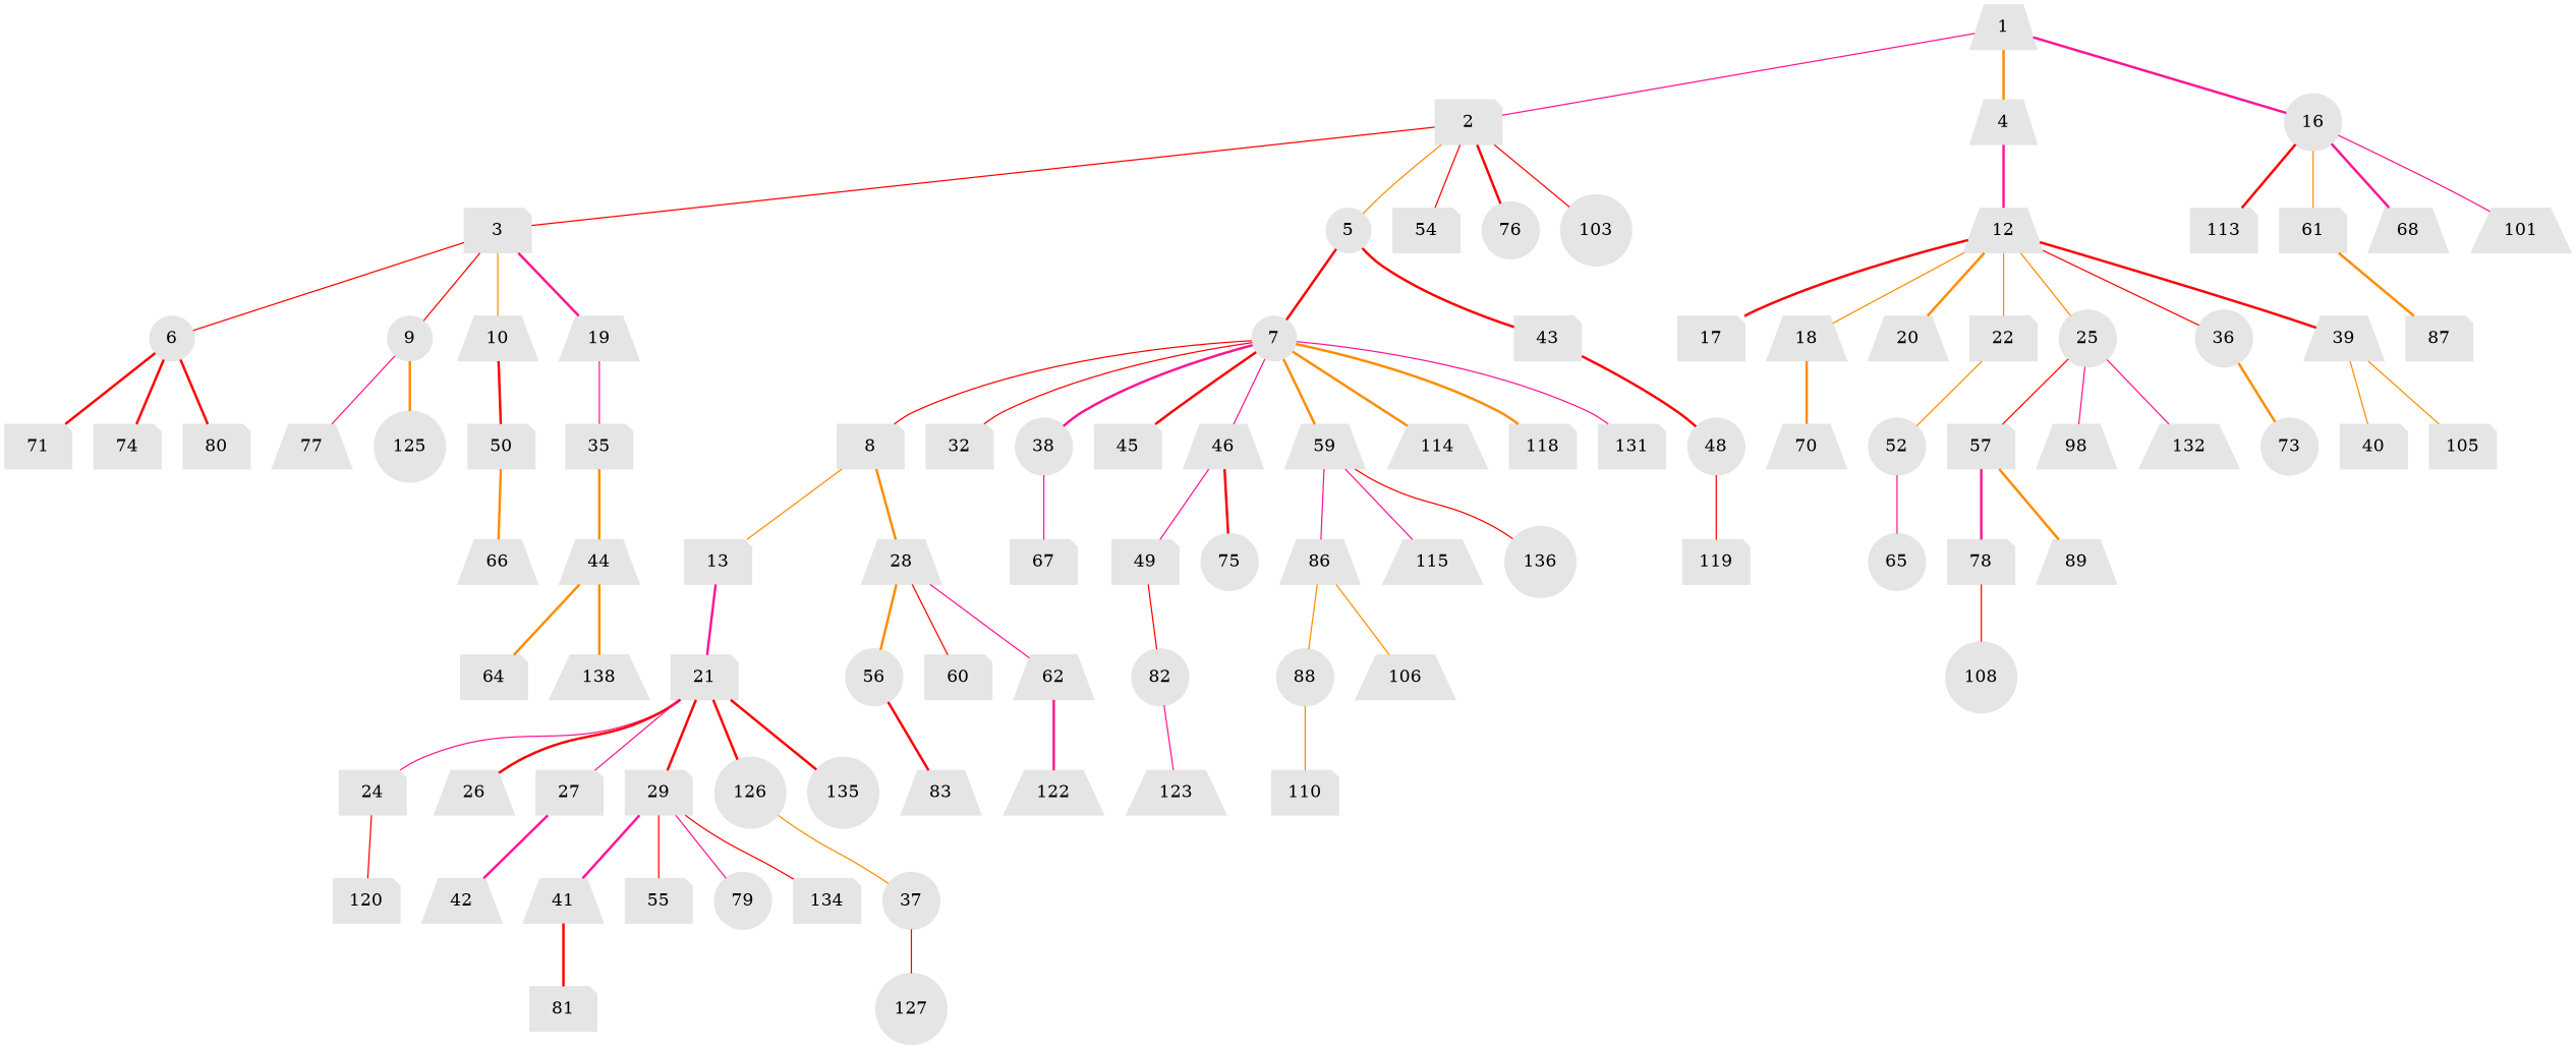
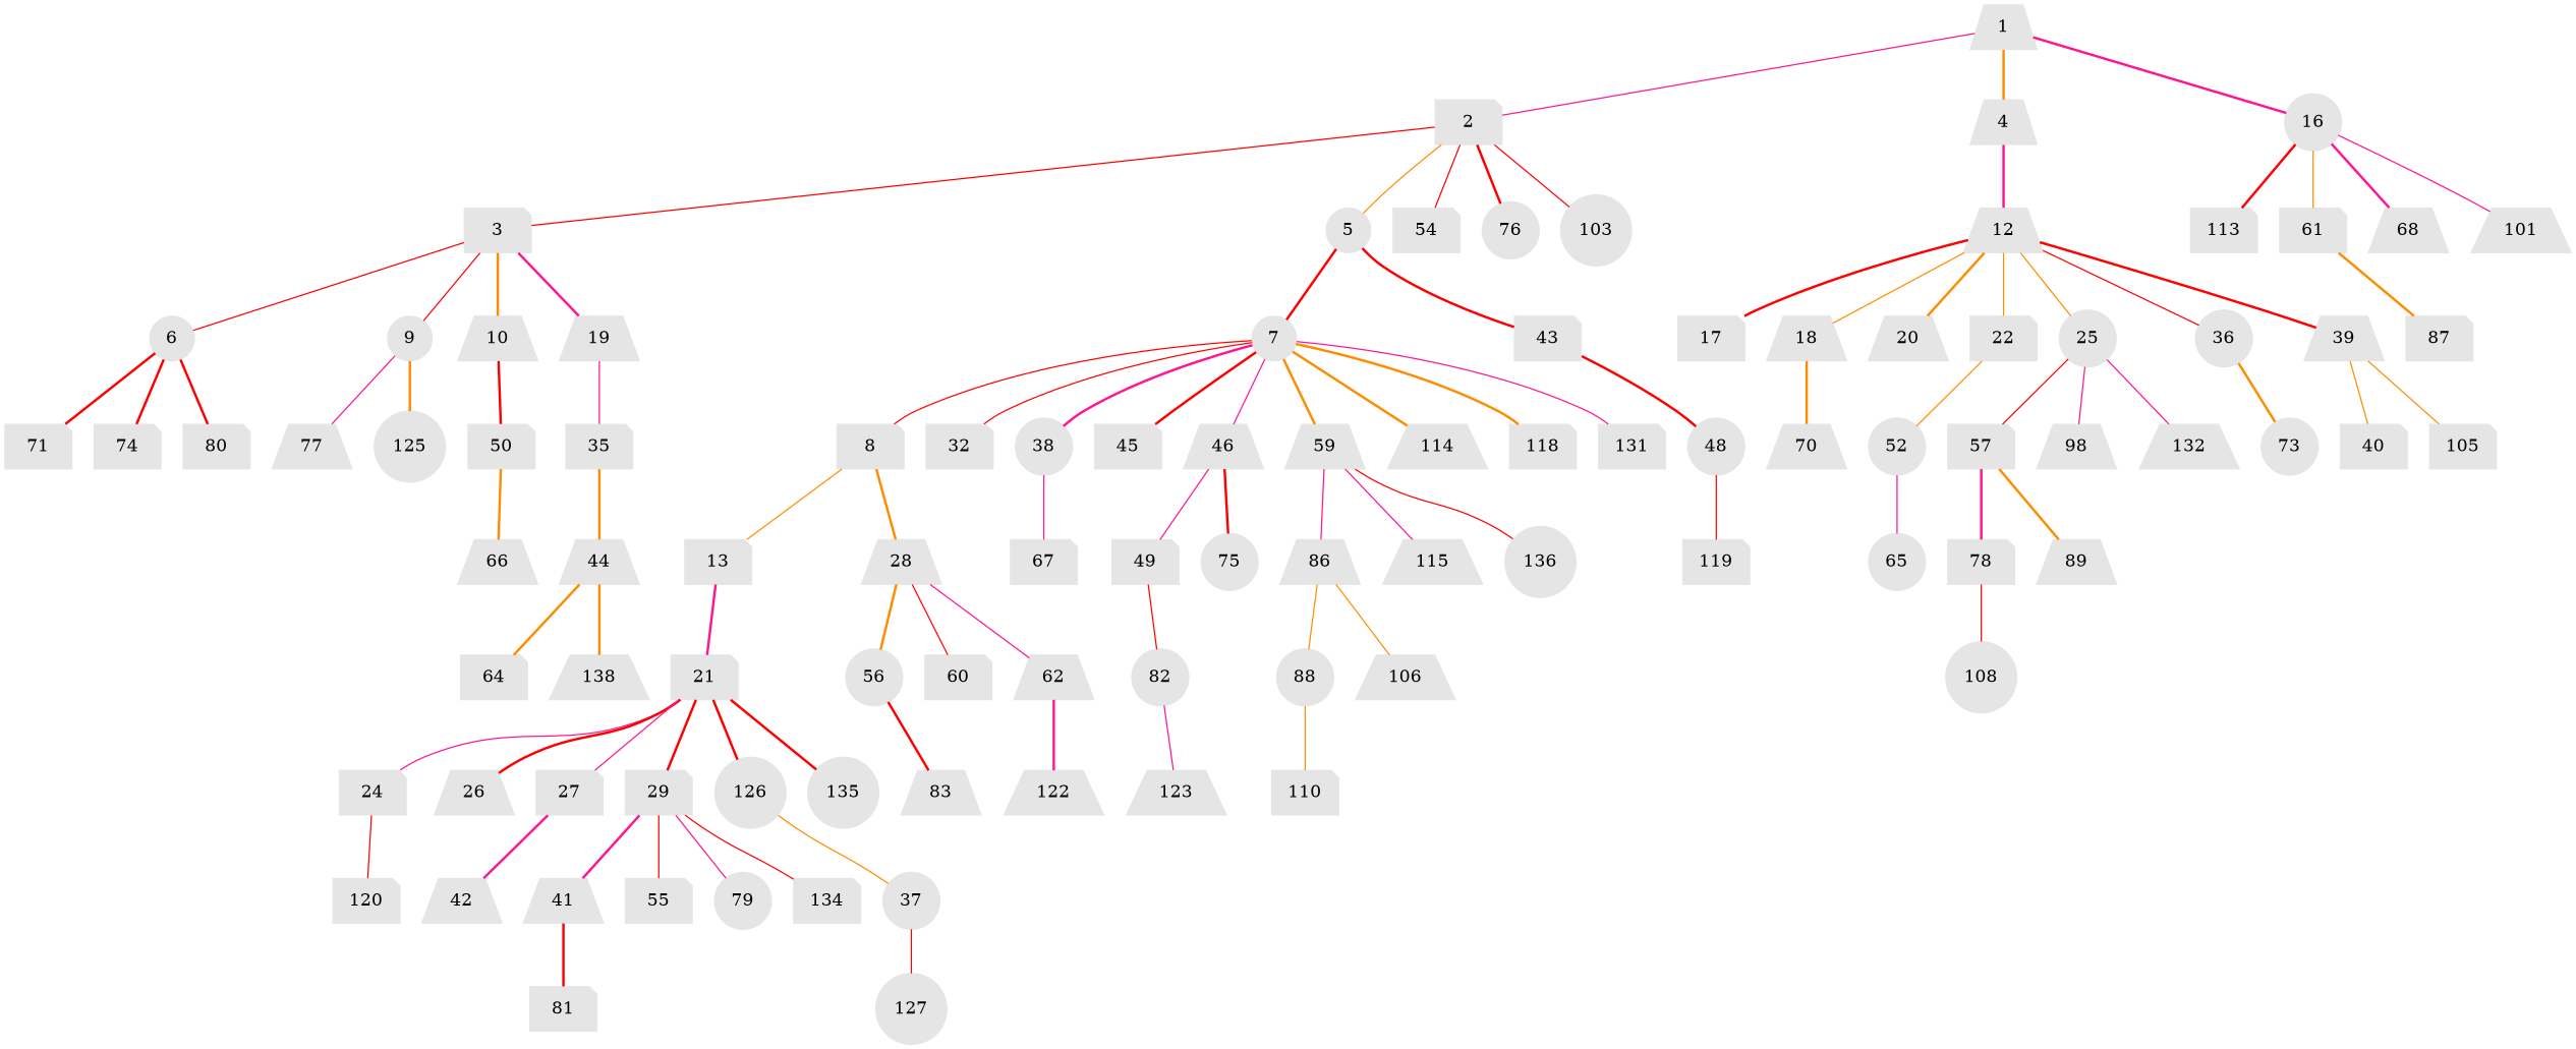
  graph {
    node [color=gray90 shape=note style=filled]
    edge [color=red style=solid]
    2 [super="+30"]
    3 [super="+11"]
    5 [shape=circle]
    54
    76 [shape=circle super="+85"]
    103 [shape=circle]
    1 [shape=trapezium]
    4 [shape=trapezium super="+94"]
    16 [shape=circle super="+53"]
    12 [shape=trapezium super="+14"]
    113
    61
    68 [shape=trapezium]
    101 [shape=trapezium super="+102"]
    6 [shape=circle super="+15"]
    9 [shape=circle super="+31"]
    10 [shape=trapezium super="+34"]
    19 [shape=trapezium]
    7 [shape=circle super="+23"]
    43 [super="+84"]
    71
    74 [super="+100"]
    80
    77 [shape=trapezium]
    125 [shape=circle super="+129"]
    50 [super="+72"]
    35
    17
    18 [shape=trapezium super="+47"]
    20 [shape=trapezium]
    22 [super="+111"]
    25 [shape=circle super="+91"]
    36 [shape=circle super="+109"]
    39 [shape=trapezium super="+96"]
    8
    32
    38 [shape=circle]
    45 [super="+116"]
    46 [shape=trapezium]
    59 [shape=trapezium super="+112"]
    114 [shape=trapezium]
    118
    131
    48 [shape=circle super="+93"]
    13
    28 [shape=trapezium super="+51"]
    67
    49 [super="+97"]
    75 [shape=circle]
    86 [shape=trapezium]
    115 [shape=trapezium]
    136 [shape=circle]
    21 [super="+69"]
    56 [shape=circle]
    60
    62 [shape=trapezium super="+121"]
    66 [shape=trapezium]
    70 [shape=trapezium]
    52 [shape=circle]
    57
    98 [shape=trapezium]
    132 [shape=trapezium]
    73 [shape=circle super="+133"]
    40
    105
    24 [super="+95"]
    26 [shape=trapezium super="+117"]
    27 [super="+33"]
    29 [super="+58"]
    126 [shape=circle]
    135 [shape=circle]
    87
    44 [shape=trapezium super="+63"]
    120
    42 [shape=trapezium]
    41 [shape=trapezium]
    55 [super="+128"]
    79 [shape=circle]
    134 [super="+137"]
    37 [shape=circle super="+104"]
    65 [shape=circle]
    78
    89 [shape=trapezium]
    83 [shape=trapezium super="+90"]
    122 [shape=trapezium]
    127 [shape=circle super="+130"]
    81
    64 [super="+99"]
    138 [shape=trapezium]
    119
    82 [shape=circle super="+107"]
    123 [shape=trapezium super="+124"]
    108 [shape=circle]
    88 [shape=circle super="+92"]
    106 [shape=trapezium]
    110
    2 -- 3
    2 -- 5 [color=darkorange]
    2 -- 54
    2 -- 76 [style=bold]
    2 -- 103
    3 -- 6
    3 -- 9
-   3 -- 10 [color=darkorange]
+   3 -- 10 [color=darkorange style=bold]
    3 -- 19 [color=deeppink style=bold]
    5 -- 7 [style=bold]
    5 -- 43 [style=bold]
    1 -- 2 [color=deeppink]
    1 -- 4 [color=darkorange style=bold]
    1 -- 16 [color=deeppink style=bold]
    4 -- 12 [color=deeppink style=bold]
    16 -- 113 [style=bold]
    16 -- 61 [color=darkorange]
    16 -- 68 [color=deeppink style=bold]
    16 -- 101 [color=deeppink]
    12 -- 17 [style=bold]
    12 -- 18 [color=darkorange]
    12 -- 20 [color=darkorange style=bold]
    12 -- 22 [color=darkorange]
    12 -- 25 [color=darkorange]
    12 -- 36
    12 -- 39 [style=bold]
    61 -- 87 [color=darkorange style=bold]
    6 -- 71 [style=bold]
    6 -- 74 [style=bold]
    6 -- 80 [style=bold]
    9 -- 77 [color=deeppink]
    9 -- 125 [color=darkorange style=bold]
    10 -- 50 [style=bold]
    19 -- 35 [color=deeppink]
    7 -- 8
    7 -- 32
    7 -- 38 [color=deeppink style=bold]
    7 -- 45 [style=bold]
    7 -- 46 [color=deeppink]
    7 -- 59 [color=darkorange style=bold]
    7 -- 114 [color=darkorange style=bold]
    7 -- 118 [color=darkorange style=bold]
    7 -- 131 [color=deeppink]
    43 -- 48 [style=bold]
    50 -- 66 [color=darkorange style=bold]
    35 -- 44 [color=darkorange style=bold]
    18 -- 70 [color=darkorange style=bold]
    22 -- 52 [color=darkorange]
    25 -- 57
    25 -- 98 [color=deeppink]
    25 -- 132 [color=deeppink]
    36 -- 73 [color=darkorange style=bold]
    39 -- 40 [color=darkorange]
    39 -- 105 [color=darkorange]
    8 -- 13 [color=darkorange]
    8 -- 28 [color=darkorange style=bold]
    38 -- 67 [color=deeppink]
    46 -- 49 [color=deeppink]
    46 -- 75 [style=bold]
    59 -- 86 [color=deeppink]
    59 -- 115 [color=deeppink]
    59 -- 136
    48 -- 119
    13 -- 21 [color=deeppink style=bold]
    28 -- 56 [color=darkorange style=bold]
    28 -- 60
    28 -- 62 [color=deeppink]
    49 -- 82
    86 -- 88 [color=darkorange]
    86 -- 106 [color=darkorange]
    21 -- 24 [color=deeppink]
    21 -- 26 [style=bold]
    21 -- 27 [color=deeppink]
    21 -- 29 [style=bold]
    21 -- 126 [style=bold]
    21 -- 135 [style=bold]
    56 -- 83 [style=bold]
    62 -- 122 [color=deeppink style=bold]
    52 -- 65 [color=deeppink]
    57 -- 78 [color=deeppink style=bold]
    57 -- 89 [color=darkorange style=bold]
    24 -- 120
    27 -- 42 [color=deeppink style=bold]
    29 -- 41 [color=deeppink style=bold]
    29 -- 55
    29 -- 79 [color=deeppink]
    29 -- 134
    126 -- 37 [color=darkorange]
    44 -- 64 [color=darkorange style=bold]
    44 -- 138 [color=darkorange style=bold]
    41 -- 81 [style=bold]
    37 -- 127
    78 -- 108
    82 -- 123 [color=deeppink]
    88 -- 110 [color=darkorange]
  }
